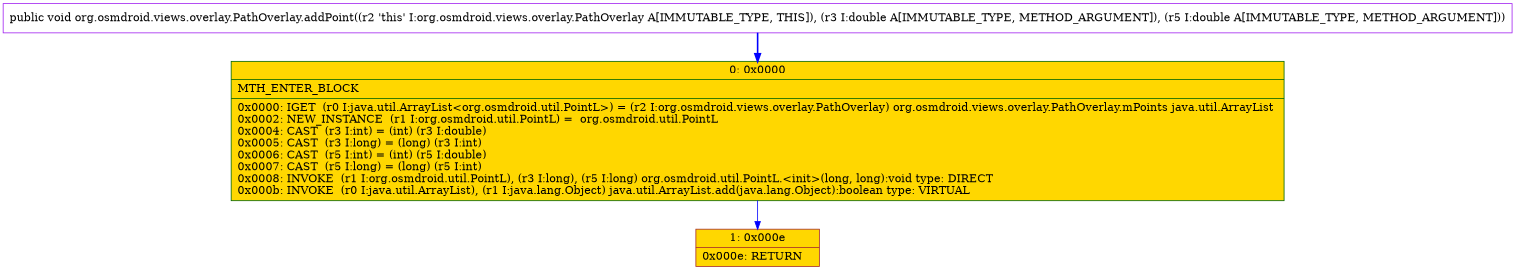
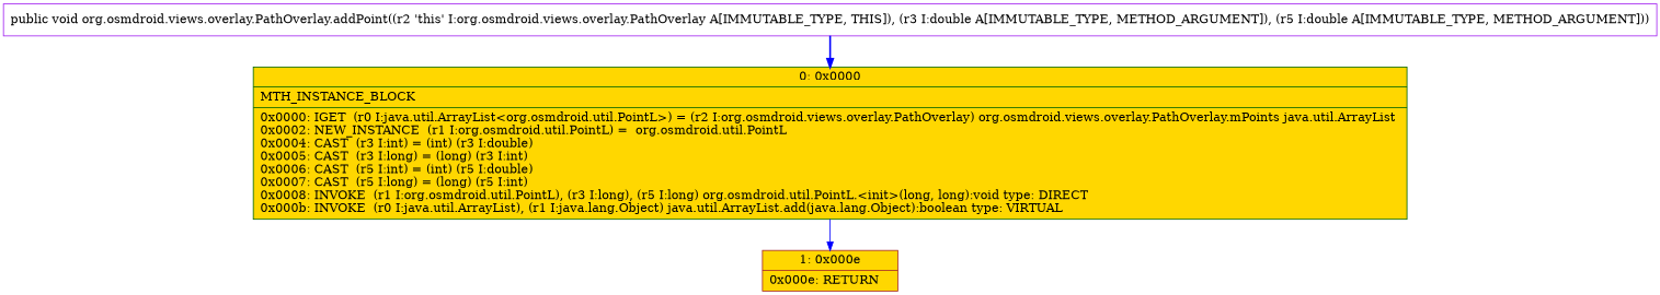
  digraph {
    node [shape=record style=filled fillcolor=gold]
    edge [color=blue]
-   n1 [label="{0\:\ 0x0000|MTH_ENTER_BLOCK\l|0x0000: IGET  (r0 I:java.util.ArrayList\<org.osmdroid.util.PointL\>) = (r2 I:org.osmdroid.views.overlay.PathOverlay) org.osmdroid.views.overlay.PathOverlay.mPoints java.util.ArrayList \l0x0002: NEW_INSTANCE  (r1 I:org.osmdroid.util.PointL) =  org.osmdroid.util.PointL \l0x0004: CAST  (r3 I:int) = (int) (r3 I:double) \l0x0005: CAST  (r3 I:long) = (long) (r3 I:int) \l0x0006: CAST  (r5 I:int) = (int) (r5 I:double) \l0x0007: CAST  (r5 I:long) = (long) (r5 I:int) \l0x0008: INVOKE  (r1 I:org.osmdroid.util.PointL), (r3 I:long), (r5 I:long) org.osmdroid.util.PointL.\<init\>(long, long):void type: DIRECT \l0x000b: INVOKE  (r0 I:java.util.ArrayList), (r1 I:java.lang.Object) java.util.ArrayList.add(java.lang.Object):boolean type: VIRTUAL \l}" color=darkgreen]
+   n1 [label="{0\:\ 0x0000|MTH_INSTANCE_BLOCK\l|0x0000: IGET  (r0 I:java.util.ArrayList\<org.osmdroid.util.PointL\>) = (r2 I:org.osmdroid.views.overlay.PathOverlay) org.osmdroid.views.overlay.PathOverlay.mPoints java.util.ArrayList \l0x0002: NEW_INSTANCE  (r1 I:org.osmdroid.util.PointL) =  org.osmdroid.util.PointL \l0x0004: CAST  (r3 I:int) = (int) (r3 I:double) \l0x0005: CAST  (r3 I:long) = (long) (r3 I:int) \l0x0006: CAST  (r5 I:int) = (int) (r5 I:double) \l0x0007: CAST  (r5 I:long) = (long) (r5 I:int) \l0x0008: INVOKE  (r1 I:org.osmdroid.util.PointL), (r3 I:long), (r5 I:long) org.osmdroid.util.PointL.\<init\>(long, long):void type: DIRECT \l0x000b: INVOKE  (r0 I:java.util.ArrayList), (r1 I:java.lang.Object) java.util.ArrayList.add(java.lang.Object):boolean type: VIRTUAL \l}" color=darkgreen]
    n2 [label="{1\:\ 0x000e|0x000e: RETURN   \l}" color=brown]
    n3 [label="{public void org.osmdroid.views.overlay.PathOverlay.addPoint((r2 'this' I:org.osmdroid.views.overlay.PathOverlay A[IMMUTABLE_TYPE, THIS]), (r3 I:double A[IMMUTABLE_TYPE, METHOD_ARGUMENT]), (r5 I:double A[IMMUTABLE_TYPE, METHOD_ARGUMENT])) }" fillcolor=white color=purple]
    n1 -> n2 [style=solid]
    n3 -> n1 [style=bold]
  }
